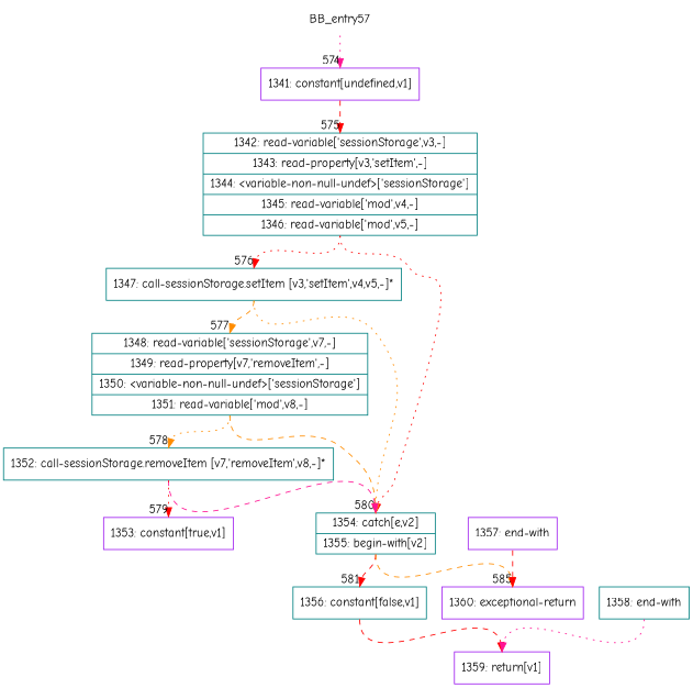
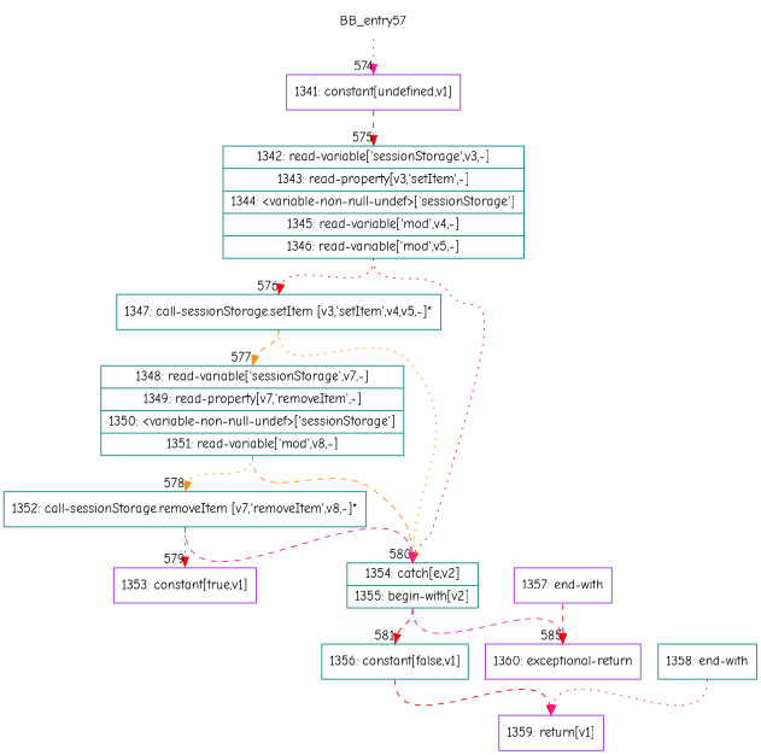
  digraph {
    fontname="Comic Neue"
    rankdir=TD
    node [color=teal fontname="Comic Neue" shape=record]
    edge [color=red fontname="Comic Neue" headport=n style=dashed tailport=s]
    BB_entry57 [color=purple shape=none]
    n2 [color=purple label="{1341: constant[undefined,v1]}"]
    n3 [label="{1342: read-variable['sessionStorage',v3,-]|1343: read-property[v3,'setItem',-]|1344: \<variable-non-null-undef\>['sessionStorage']|1345: read-variable['mod',v4,-]|1346: read-variable['mod',v5,-]}"]
    n4 [label="{1347: call-sessionStorage.setItem [v3,'setItem',v4,v5,-]*}"]
    n5 [label="{1354: catch[e,v2]|1355: begin-with[v2]}"]
    n6 [label="{1348: read-variable['sessionStorage',v7,-]|1349: read-property[v7,'removeItem',-]|1350: \<variable-non-null-undef\>['sessionStorage']|1351: read-variable['mod',v8,-]}"]
    n7 [label="{1356: constant[false,v1]}"]
    n8 [color=purple label="{1360: exceptional-return}"]
    n9 [label="{1352: call-sessionStorage.removeItem [v7,'removeItem',v8,-]*}"]
    n10 [color=purple label="{1359: return[v1]}"]
    n11 [color=purple label="{1353: constant[true,v1]}"]
    n12 [color=purple label="{1357: end-with}"]
    n13 [label="{1358: end-with}"]
    BB_entry57 -> n2 [color=deeppink headlabel="    574" style=dotted]
    n2 -> n3 [headlabel="      575"]
    n3 -> n4 [headlabel="      576" style=dotted]
    n3 -> n5 [headlabel="      580" style=dotted]
    n4 -> n5 [color=darkorange style=dotted]
    n4 -> n6 [color=darkorange headlabel="      577"]
    n5 -> n7 [headlabel="      581"]
-   n5 -> n8 [color=darkorange headlabel="      585"]
+   n5 -> n8 [color=deeppink headlabel="      585"]
    n6 -> n5 [color=darkorange]
    n6 -> n9 [color=darkorange headlabel="      578" style=dotted]
    n7 -> n10
    n9 -> n5 [color=deeppink]
    n9 -> n11 [headlabel="      579" style=dotted]
    n12 -> n8
    n13 -> n10 [color=deeppink style=dotted]
  }
